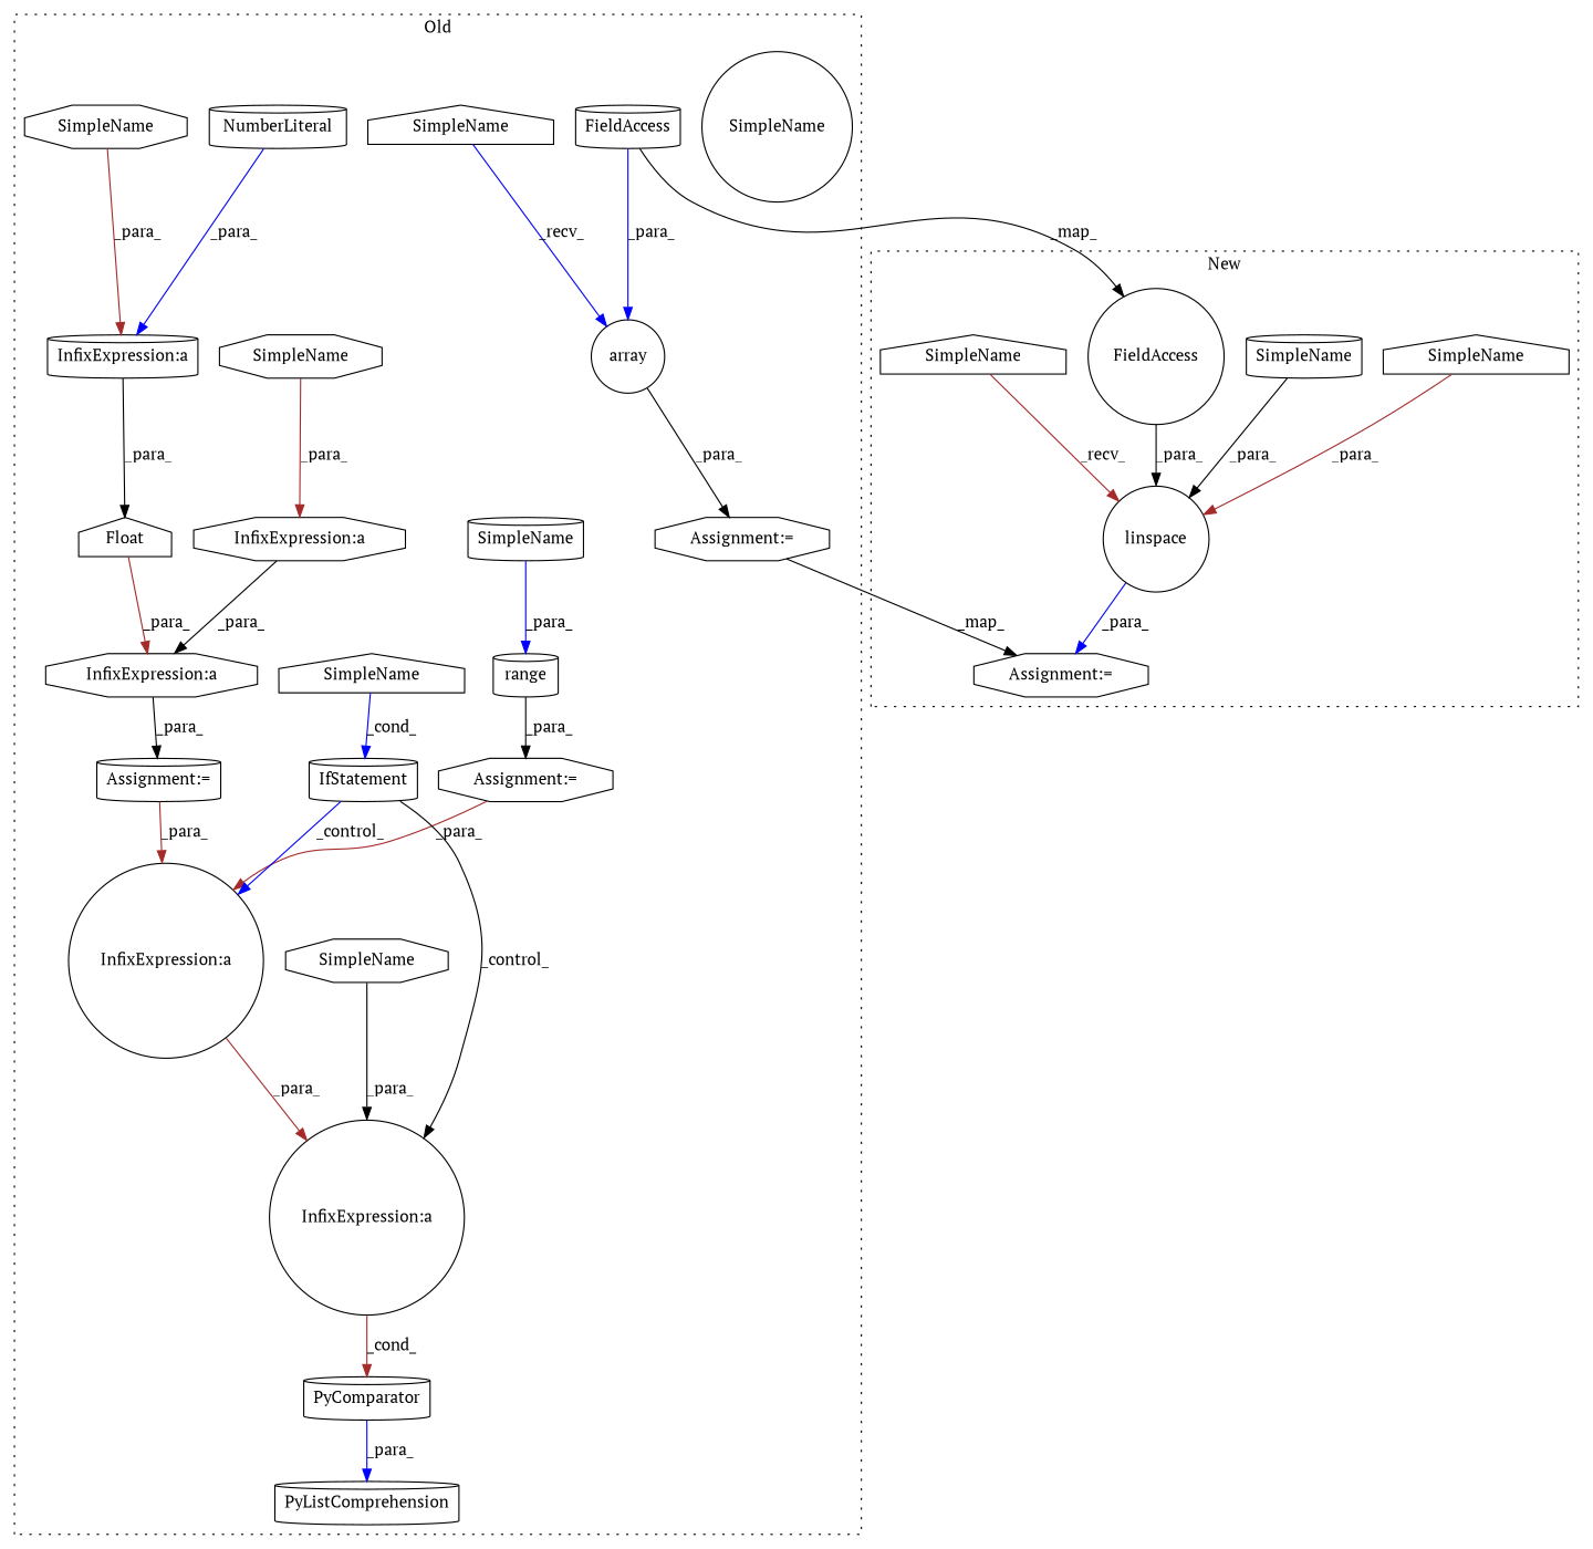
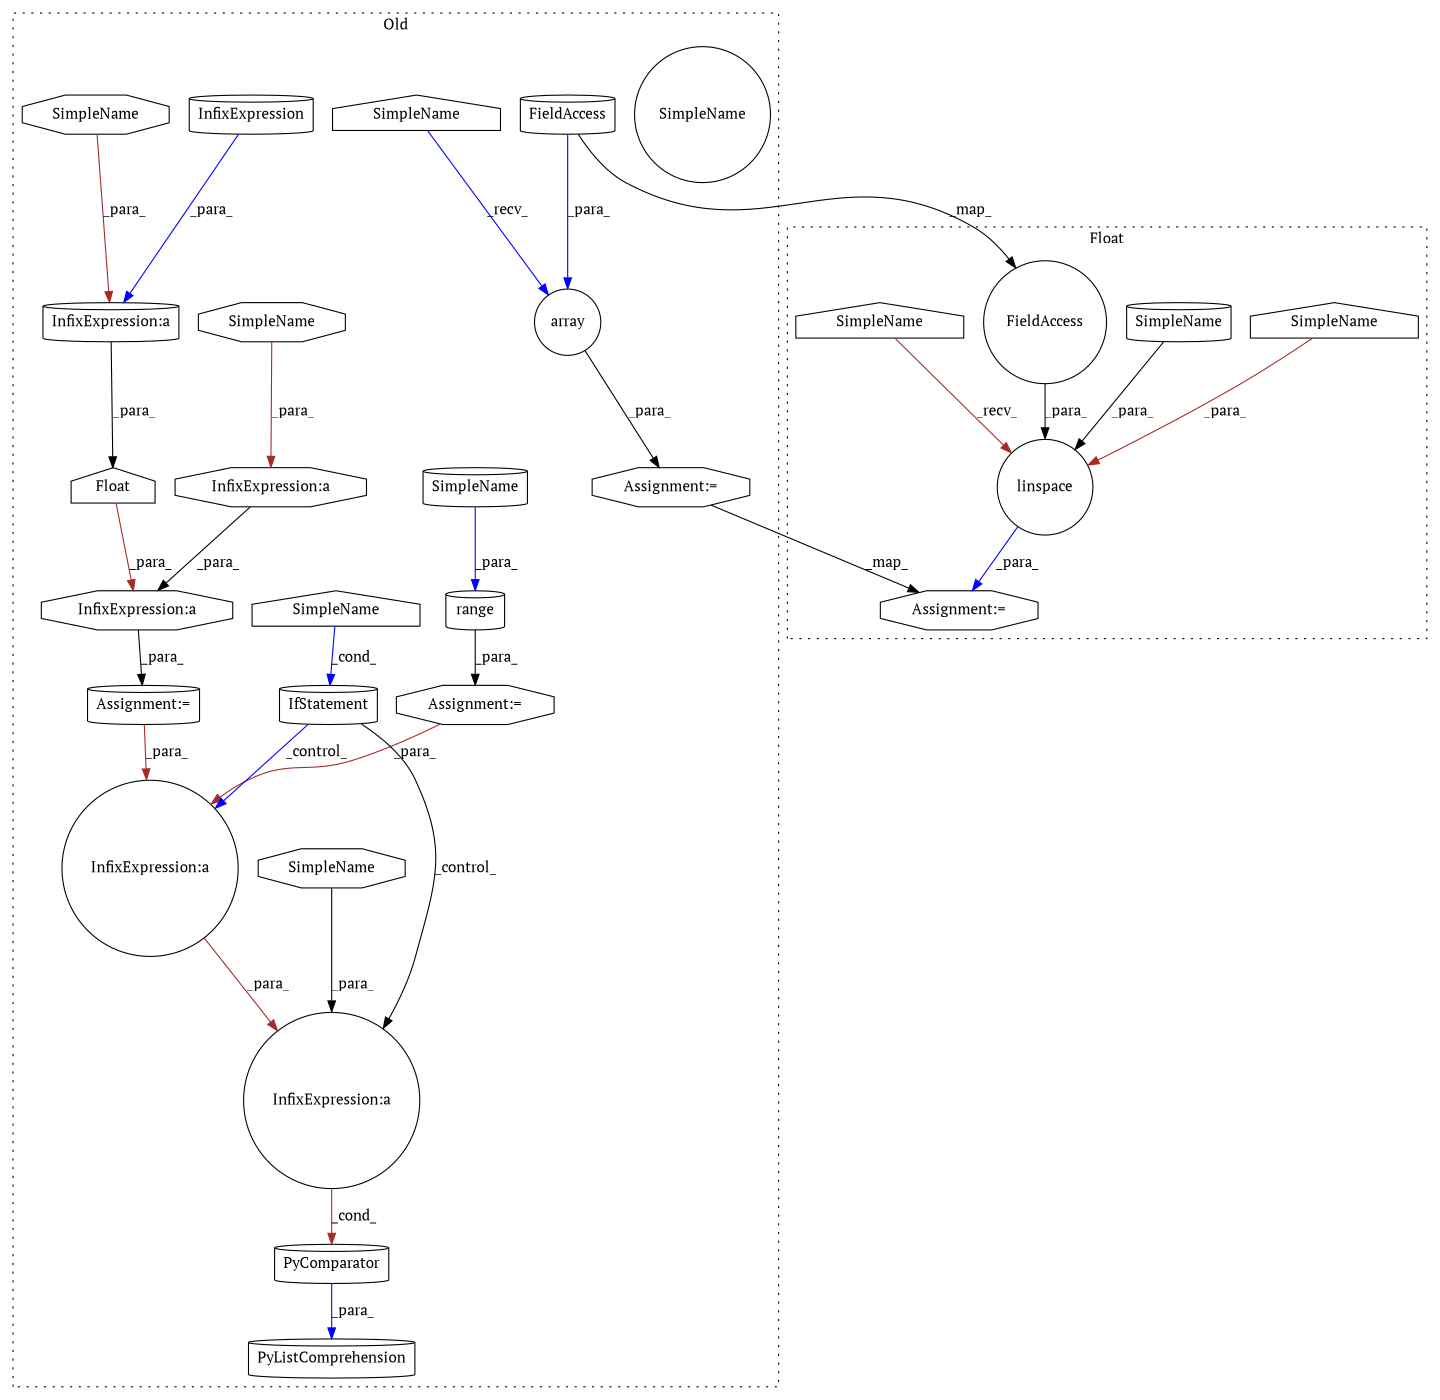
  digraph {
    fontname="PT Serif"
    node [a=42 fontname="PT Serif" l=5 s=5065 shape=cylinder]
    edge [color=black fontname="PT Serif"]
    n1 [a=113 l=30 label=PyComparator]
    n2 [a=109 l=119 label=PyListComprehension s=4984]
    n3 [a=7 l=30 label="Assignment:=" shape=octagon]
    n4 [a=27 l=3 label="InfixExpression:a" s=4990 shape=circle]
    n5 [a=25 l=30 label=IfStatement]
    n6 [label=SimpleName s=5090 shape=circle]
    n7 [a=27 l=3 label="InfixExpression:a" s=4995 shape=circle]
    n8 [a=32 l="6,1" label=range s="5072,5085"]
    n9 [a=27 l=3 label="InfixExpression:a" s=4940]
    n10 [a=27 l=3 label="InfixExpression:a" s=4924 shape=octagon]
    n11 [a=32 l="6,1" label=Float s="4927,4944" shape=house]
    n12 [a=27 l=3 label="InfixExpression:a" s=4915 shape=octagon]
-   n13 [a=34 l=1 label=NumberLiteral s=4943]
+   n13 [a=34 l=1 label=InfixExpression s=4943]
    n14 [a=32 l="17,1" label=array s="4967,5111" shape=circle]
    n15 [a=22 l=13 label=FieldAccess s=5098]
    n16 [a=7 l=1 label="Assignment:=" s=4907]
    n17 [a=7 l=1 label="Assignment:=" s=4960 shape=octagon]
    n18 [label=SimpleName s=5090 shape=house]
    n19 [label=SimpleName s=4918 shape=octagon]
    n20 [label=SimpleName s=4985 shape=octagon]
    n21 [l=7 label=SimpleName s=4933 shape=octagon]
    n22 [l=7 label=SimpleName s=5078]
    n23 [label=SimpleName s=4961 shape=house]
    n24 [a=32 l="9,1" label=linspace s="4890,4932" shape=circle]
    n25 [a=22 l=13 label=FieldAccess s=4919 shape=circle]
    n26 [a=7 l=1 label="Assignment:=" s=4883 shape=octagon]
    n27 [label=SimpleName s=4884 shape=house]
    n28 [label=SimpleName s=4899 shape=house]
    n29 [l=7 label=SimpleName s=4911]
    subgraph cluster_1 {
      label=Old
      style=dotted
      n1
      n2
      n3
      n4
      n5
      n6
      n7
      n8
      n9
      n10
      n11
      n12
      n13
      n14
      n15
      n16
      n17
      n18
      n19
      n20
      n21
      n22
      n23
    }
    subgraph cluster_2 {
-     label=New
+     label=Float
      style=dotted
      n24
      n25
      n26
      n27
      n28
      n29
    }
    n1 -> n2 [color=blue label=_para_]
    n3 -> n7 [color=brown label=_para_]
    n4 -> n1 [color=brown label=_cond_]
    n5 -> n4 [label=_control_]
    n5 -> n7 [color=blue label=_control_]
    n7 -> n4 [color=brown label=_para_]
    n8 -> n3 [label=_para_]
    n9 -> n11 [label=_para_]
    n10 -> n16 [label=_para_]
    n11 -> n10 [color=brown label=_para_]
    n12 -> n10 [label=_para_]
    n13 -> n9 [color=blue label=_para_]
    n14 -> n17 [label=_para_]
    n15 -> n14 [color=blue label=_para_]
    n15 -> n25 [label=_map_]
    n16 -> n7 [color=brown label=_para_]
    n17 -> n26 [label=_map_]
    n18 -> n5 [color=blue label=_cond_]
    n19 -> n12 [color=brown label=_para_]
    n20 -> n4 [label=_para_]
    n21 -> n9 [color=brown label=_para_]
    n22 -> n8 [color=blue label=_para_]
    n23 -> n14 [color=blue label=_recv_]
    n24 -> n26 [color=blue label=_para_]
    n25 -> n24 [label=_para_]
    n27 -> n24 [color=brown label=_recv_]
    n28 -> n24 [color=brown label=_para_]
    n29 -> n24 [label=_para_]
  }
